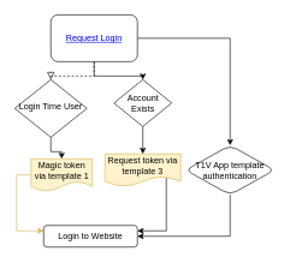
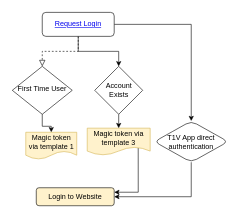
  <mxCell id="0" />
  <mxCell id="1" parent="0" />
  <mxCell id="2" value="" style="rounded=0;html=1;jettySize=auto;orthogonalLoop=1;fontSize=11;endArrow=block;endFill=0;endSize=8;strokeWidth=1;shadow=0;labelBackgroundColor=none;edgeStyle=orthogonalEdgeStyle;dashed=1;" parent="1" source="5" target="7" edge="1"><mxGeometry relative="1" as="geometry" /></mxCell>
  <mxCell id="3" style="edgeStyle=orthogonalEdgeStyle;rounded=0;orthogonalLoop=1;jettySize=auto;html=1;exitX=0.5;exitY=1;exitDx=0;exitDy=0;entryX=0.5;entryY=0;entryDx=0;entryDy=0;" edge="1" parent="1" source="5" target="11"><mxGeometry relative="1" as="geometry" /></mxCell>
  <mxCell id="4" value="" style="edgeStyle=orthogonalEdgeStyle;rounded=0;orthogonalLoop=1;jettySize=auto;html=1;" edge="1" parent="1" source="5" target="16"><mxGeometry relative="1" as="geometry" /></mxCell>
- <mxCell id="5" value="&lt;a href=&quot;data:page/id,41-cwJReHn9E8La9h7f7&quot;&gt;Request Login&lt;/a&gt;" style="rounded=1;whiteSpace=wrap;html=1;fontSize=12;glass=0;strokeWidth=1;shadow=0;" parent="1" vertex="1"><mxGeometry x="70" y="20" width="120" height="65" as="geometry" /></mxCell>
+ <mxCell id="5" value="&lt;a href=&quot;data:page/id,41-cwJReHn9E8La9h7f7&quot;&gt;Request Login&lt;/a&gt;" style="rounded=1;whiteSpace=wrap;html=1;fontSize=12;glass=0;strokeWidth=1;shadow=0;" parent="1" vertex="1"><mxGeometry x="70" y="20" width="120" height="40" as="geometry" /></mxCell>
  <mxCell id="6" value="" style="edgeStyle=orthogonalEdgeStyle;rounded=0;orthogonalLoop=1;jettySize=auto;html=1;" edge="1" parent="1" source="7" target="13"><mxGeometry relative="1" as="geometry" /></mxCell>
- <mxCell id="7" value="Login Time User" style="rhombus;whiteSpace=wrap;html=1;shadow=0;fontFamily=Helvetica;fontSize=12;align=center;strokeWidth=1;spacing=6;spacingTop=-4;" parent="1" vertex="1"><mxGeometry x="20" y="110" width="100" height="80" as="geometry" /></mxCell>
+ <mxCell id="7" value="First Time User" style="rhombus;whiteSpace=wrap;html=1;shadow=0;fontFamily=Helvetica;fontSize=12;align=center;strokeWidth=1;spacing=6;spacingTop=-4;" parent="1" vertex="1"><mxGeometry x="20" y="110" width="100" height="80" as="geometry" /></mxCell>
  <mxCell id="8" style="edgeStyle=orthogonalEdgeStyle;rounded=0;orthogonalLoop=1;jettySize=auto;html=1;entryX=1;entryY=0.25;entryDx=0;entryDy=0;exitX=0.81;exitY=0.711;exitDx=0;exitDy=0;exitPerimeter=0;" edge="1" parent="1" source="9" target="14"><mxGeometry relative="1" as="geometry"><Array as="points"><mxPoint x="230" y="320" /></Array></mxGeometry></mxCell>
- <mxCell id="9" value="Request token via template 3" style="shape=document;whiteSpace=wrap;html=1;boundedLbl=1;shadow=0;fontFamily=Helvetica;fontSize=12;align=center;strokeColor=#d6b656;strokeWidth=1;fillColor=#fff2cc;" parent="1" vertex="1"><mxGeometry x="145" y="213.13" width="105" height="45" as="geometry" /></mxCell>
+ <mxCell id="9" value="Magic token via template 3" style="shape=document;whiteSpace=wrap;html=1;boundedLbl=1;shadow=0;fontFamily=Helvetica;fontSize=12;align=center;strokeColor=#d6b656;strokeWidth=1;fillColor=#fff2cc;" parent="1" vertex="1"><mxGeometry x="145" y="213.13" width="105" height="45" as="geometry" /></mxCell>
  <mxCell id="10" style="edgeStyle=orthogonalEdgeStyle;rounded=0;orthogonalLoop=1;jettySize=auto;html=1;exitX=0.5;exitY=1;exitDx=0;exitDy=0;entryX=0.5;entryY=0;entryDx=0;entryDy=0;" edge="1" parent="1" source="11" target="9"><mxGeometry relative="1" as="geometry" /></mxCell>
- <mxCell id="11" value="Account Exists" style="rhombus;whiteSpace=wrap;html=1;" vertex="1" parent="1"><mxGeometry x="157.5" y="110" width="80" height="65" as="geometry" /></mxCell>
- <mxCell id="12" style="edgeStyle=orthogonalEdgeStyle;rounded=0;orthogonalLoop=1;jettySize=auto;html=1;exitX=0;exitY=0.5;exitDx=0;exitDy=0;entryX=0;entryY=0.25;entryDx=0;entryDy=0;fillColor=#fff2cc;strokeColor=#d6b656;" edge="1" parent="1" source="13" target="14"><mxGeometry relative="1" as="geometry"><mxPoint x="30" y="300" as="targetPoint" /></mxGeometry></mxCell>
+ <mxCell id="11" value="Account Exists" style="rhombus;whiteSpace=wrap;html=1;" vertex="1" parent="1"><mxGeometry x="157.5" y="110" width="80" height="80" as="geometry" /></mxCell>
  <mxCell id="13" value="Magic token via template 1" style="shape=document;whiteSpace=wrap;html=1;boundedLbl=1;shadow=0;fontFamily=Helvetica;fontSize=12;align=center;strokeColor=#d6b656;strokeWidth=1;fillColor=#fff2cc;" vertex="1" parent="1"><mxGeometry x="42.5" y="220" width="85" height="45" as="geometry" /></mxCell>
- <mxCell id="14" value="Login to Website" style="rounded=1;whiteSpace=wrap;html=1;" vertex="1" parent="1"><mxGeometry x="60" y="312.5" width="130" height="30" as="geometry" /></mxCell>
+ <mxCell id="14" value="Login to Website" style="rounded=1;whiteSpace=wrap;html=1;fillColor=#fff2cc;" vertex="1" parent="1"><mxGeometry x="60" y="312.5" width="130" height="30" as="geometry" /></mxCell>
  <mxCell id="15" style="edgeStyle=orthogonalEdgeStyle;rounded=0;orthogonalLoop=1;jettySize=auto;html=1;exitX=0.5;exitY=1;exitDx=0;exitDy=0;entryX=1;entryY=0.5;entryDx=0;entryDy=0;" edge="1" parent="1" source="16" target="14"><mxGeometry relative="1" as="geometry" /></mxCell>
- <mxCell id="16" value="T1V App template authentication" style="rhombus;whiteSpace=wrap;html=1;rounded=1;glass=0;strokeWidth=1;shadow=0;" vertex="1" parent="1"><mxGeometry x="257" y="201.25" width="123" height="68.75" as="geometry" /></mxCell>
+ <mxCell id="16" value="T1V App direct authentication" style="rhombus;whiteSpace=wrap;html=1;rounded=1;glass=0;strokeWidth=1;shadow=0;" vertex="1" parent="1"><mxGeometry x="257" y="201.25" width="123" height="68.75" as="geometry" /></mxCell>
